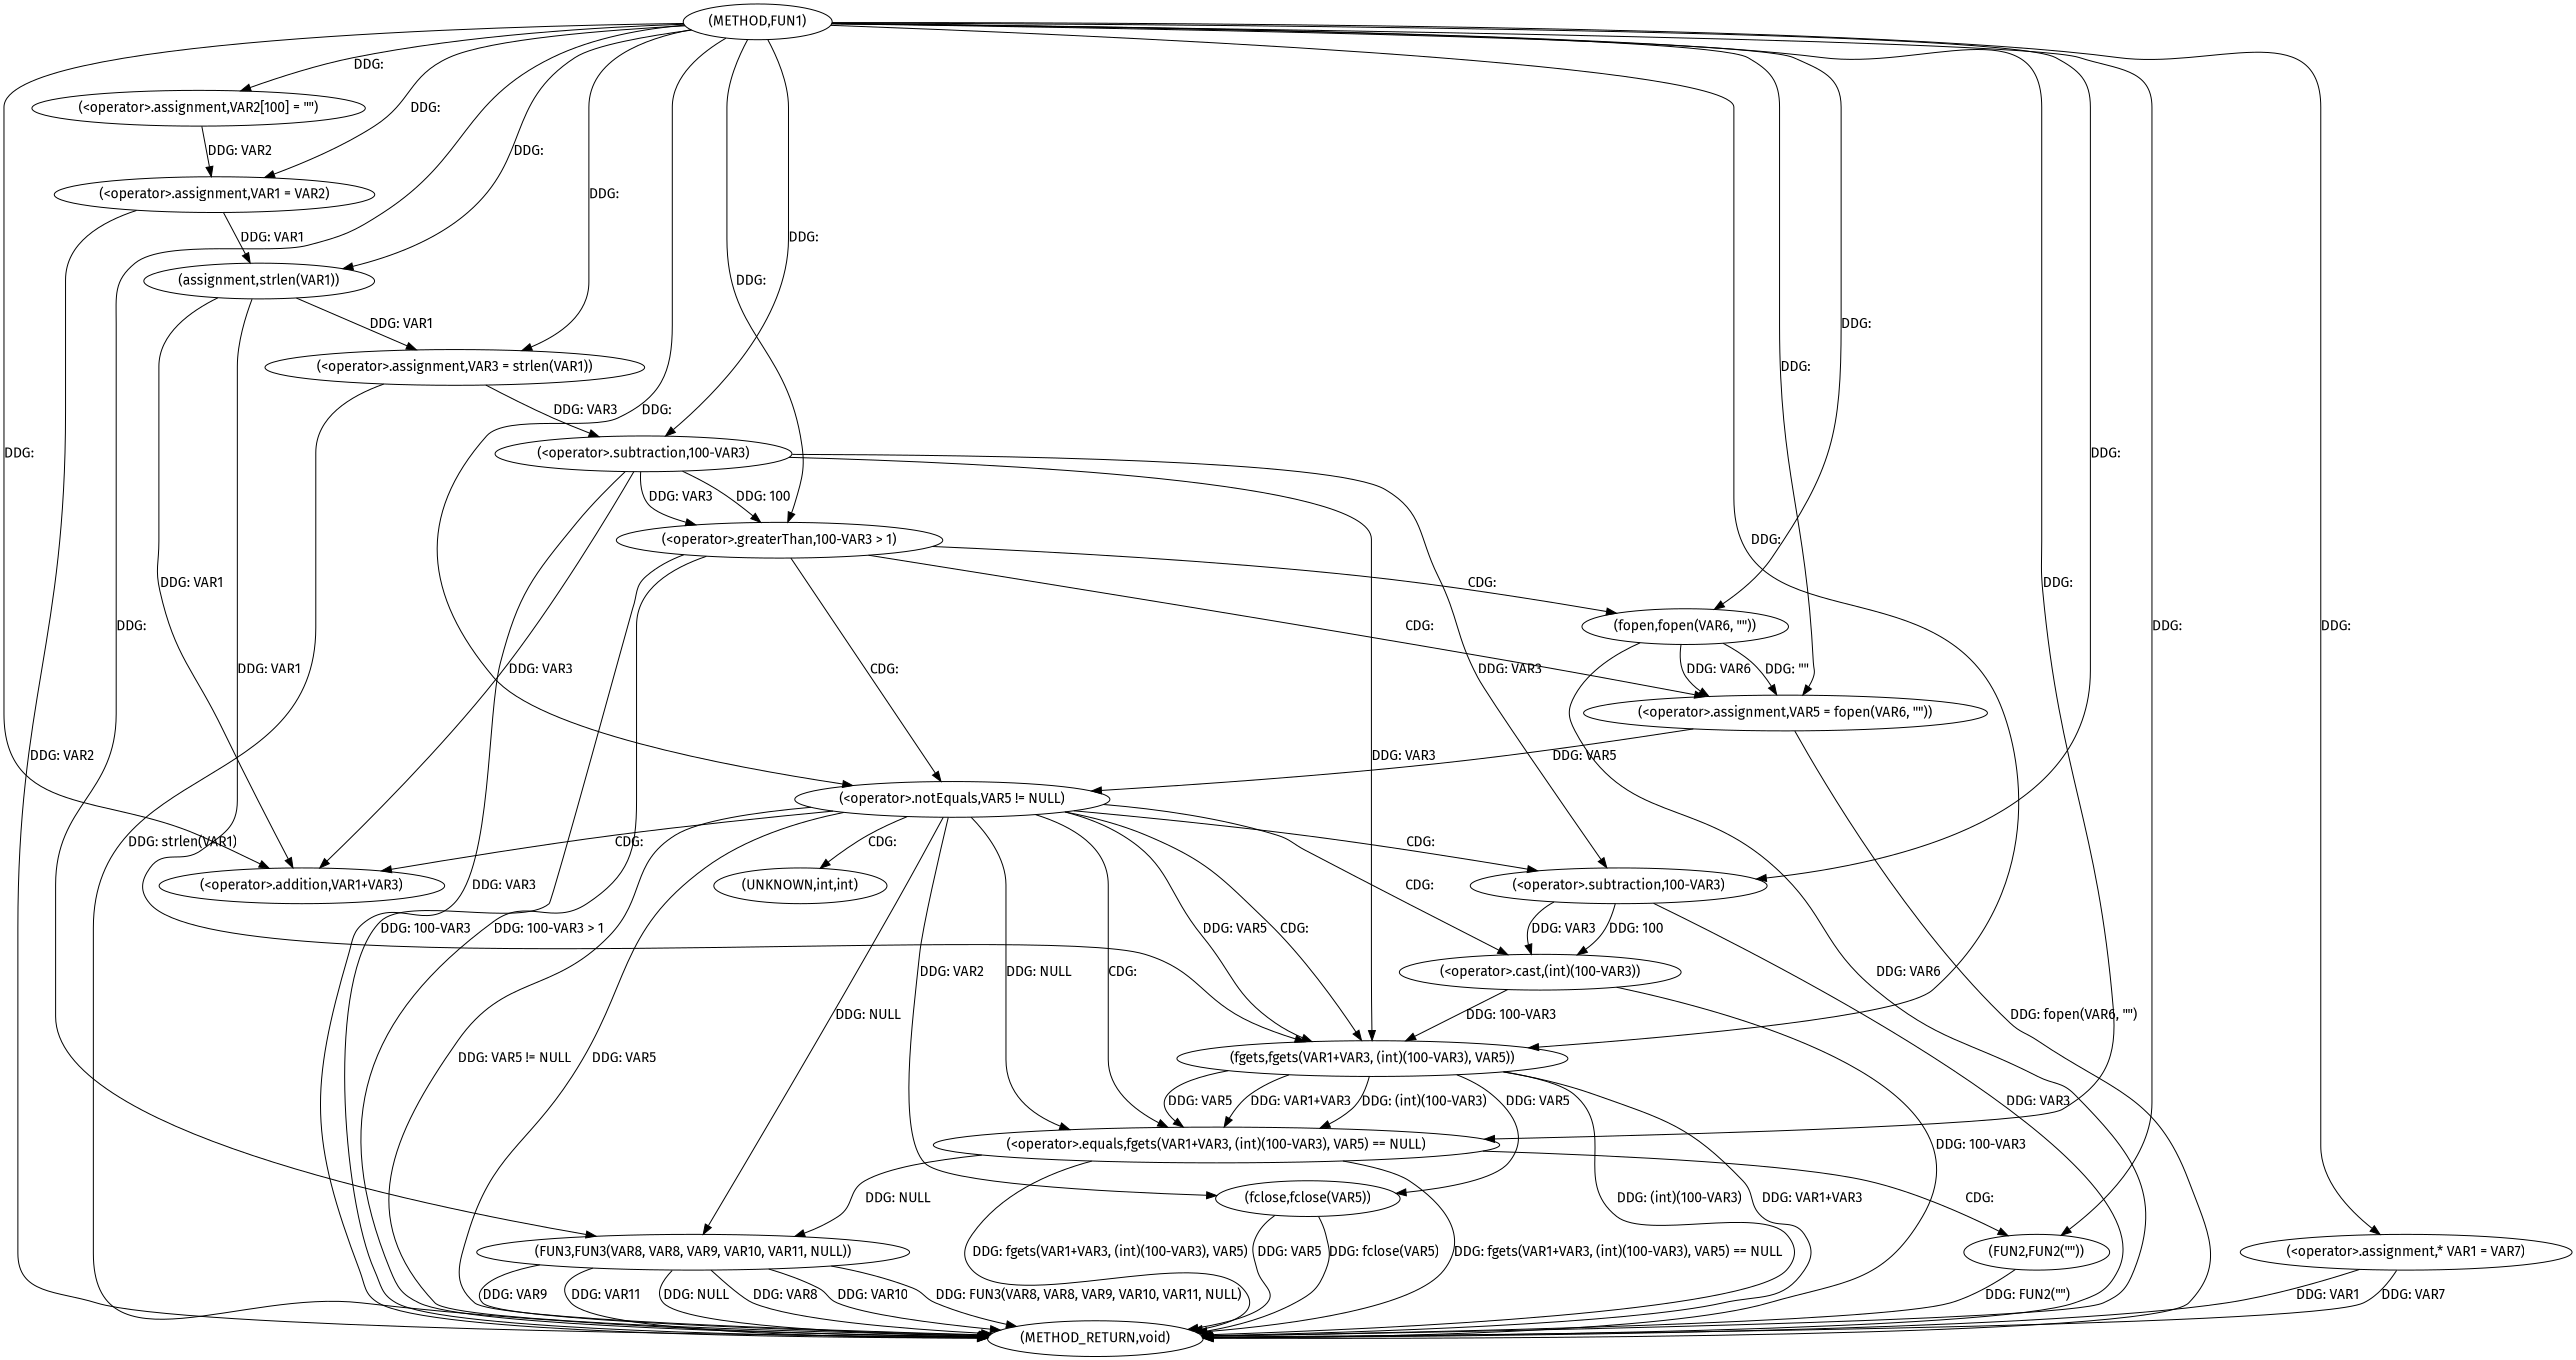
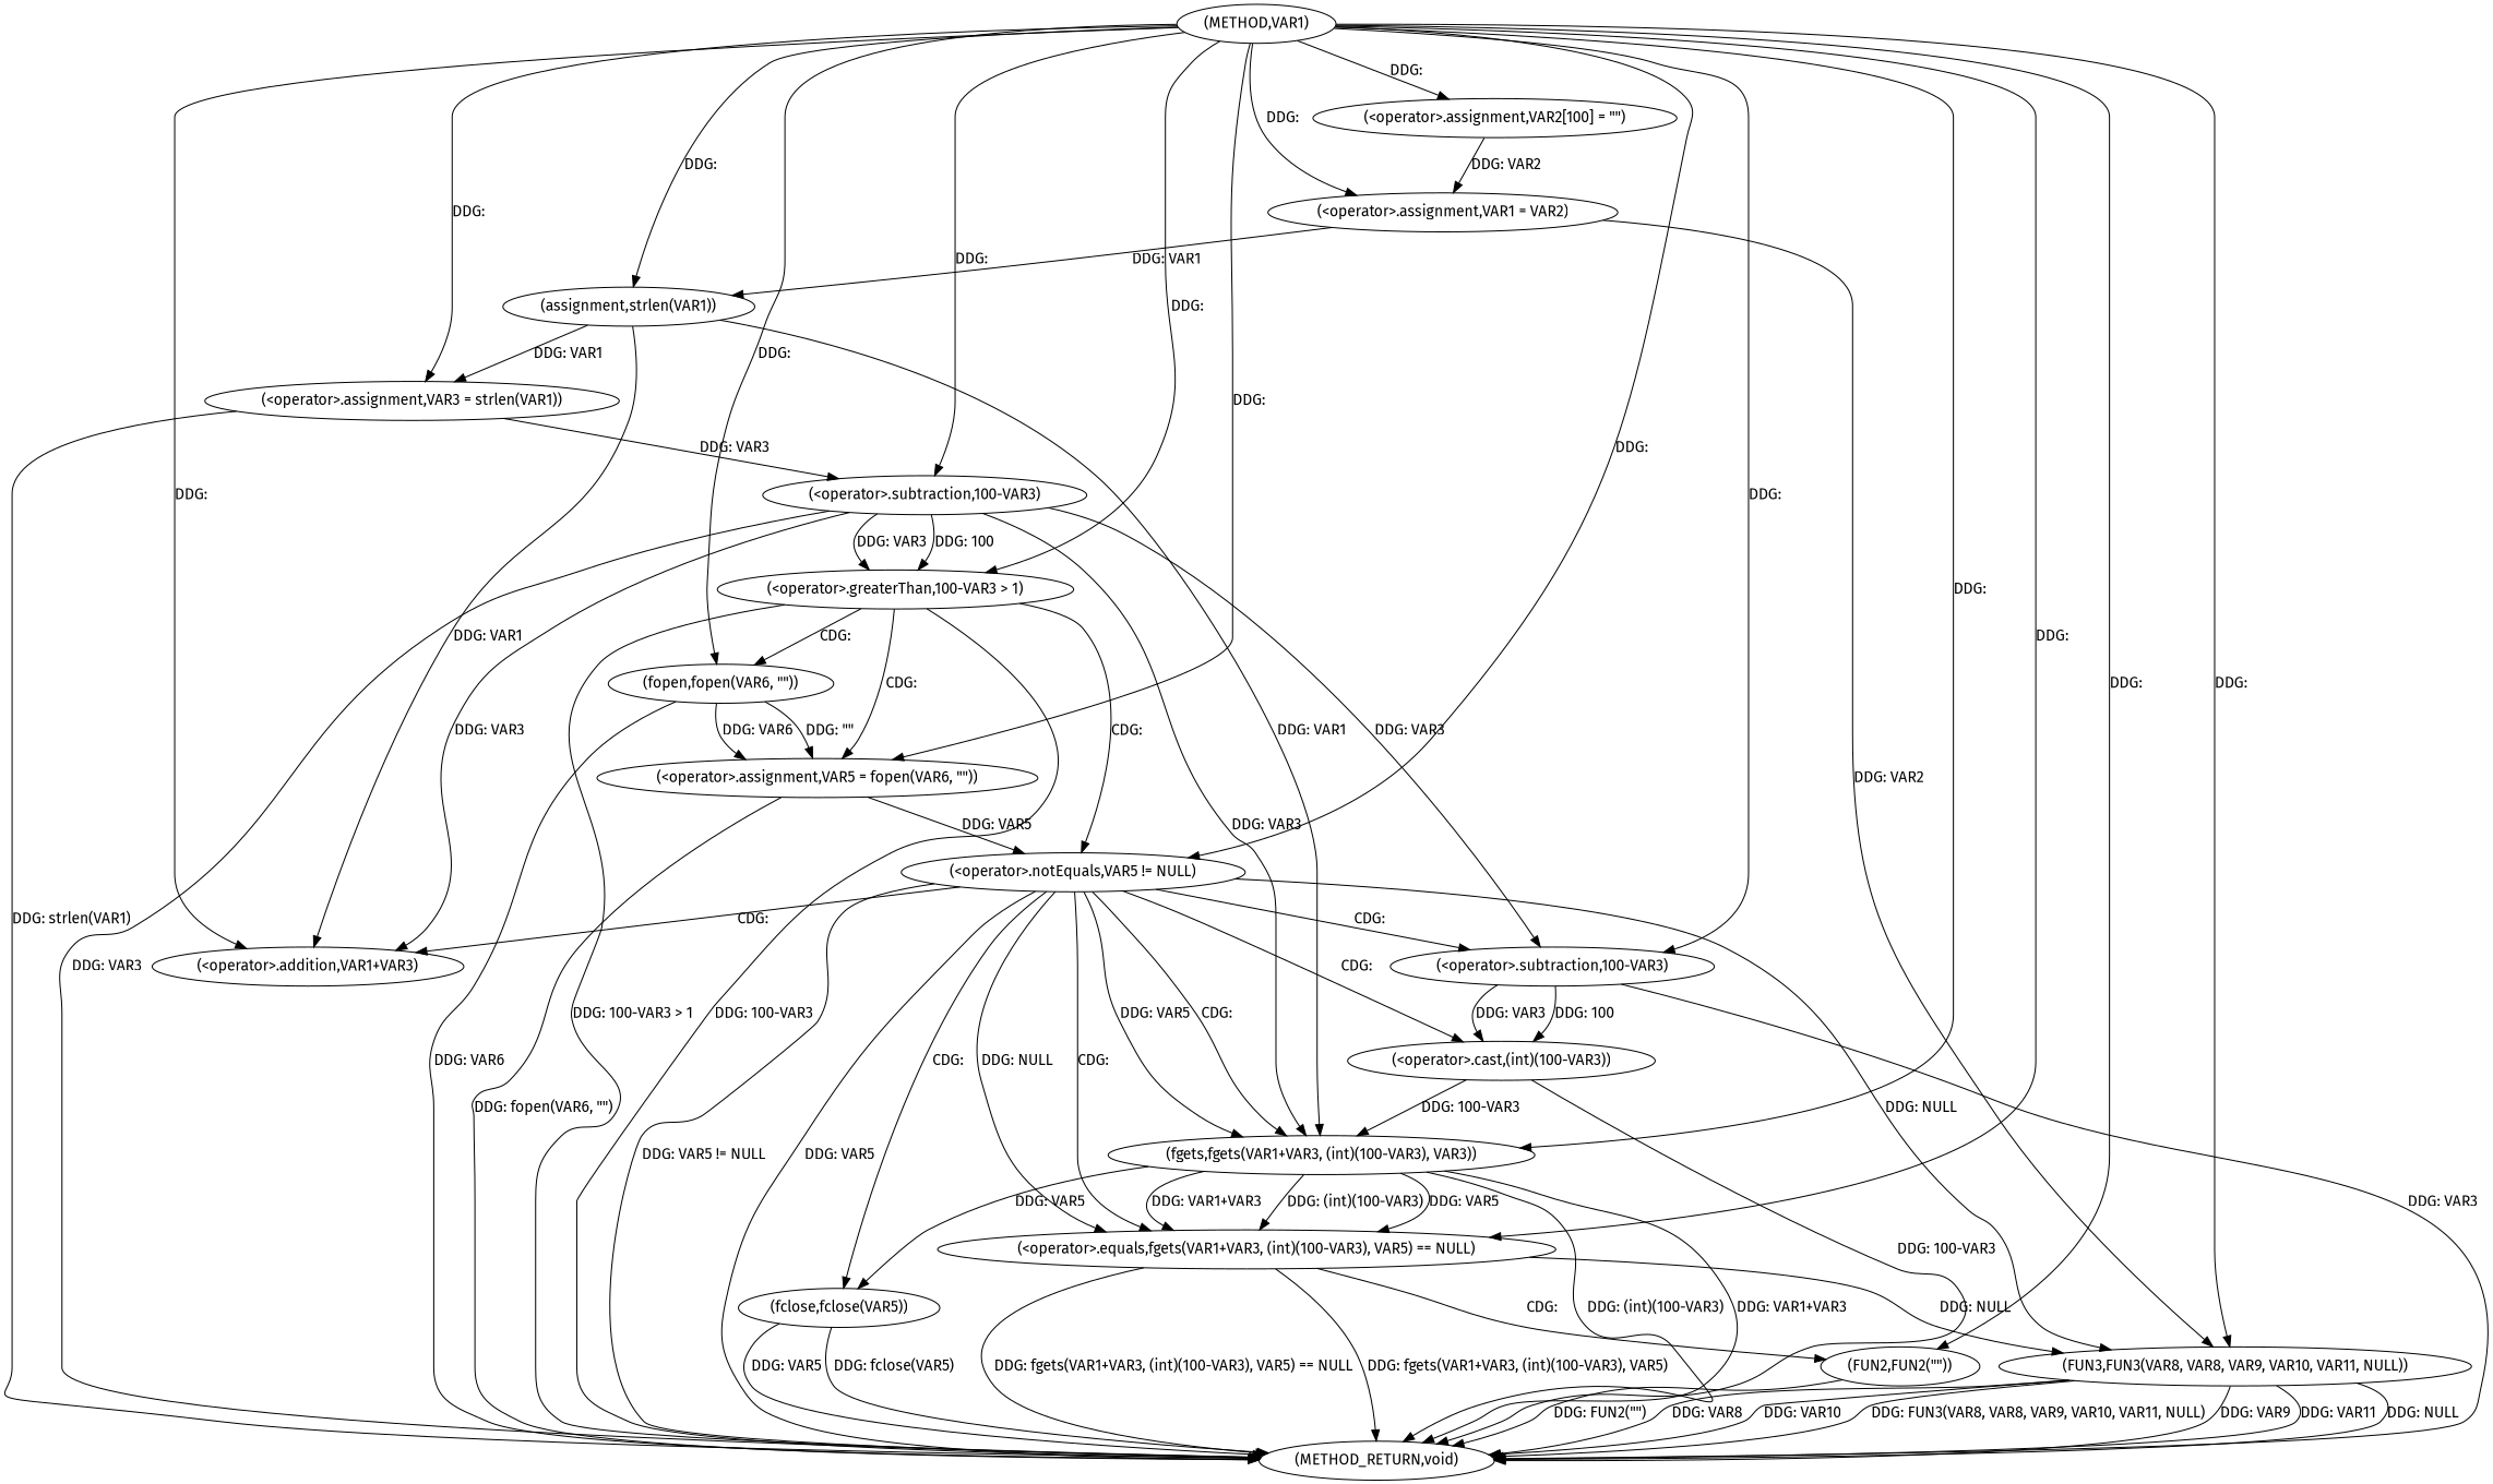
  digraph {
    fontname="Fira Sans"
    node [fontname="Fira Sans"]
    edge [fontname="Fira Sans"]
-   n1 [label="(METHOD,FUN1)"]
+   n1 [label="(METHOD,VAR1)"]
    n2 [label="(<operator>.assignment,VAR2[100] = \"\")"]
    n3 [label="(<operator>.assignment,VAR1 = VAR2)"]
    n4 [label="(<operator>.assignment,VAR3 = strlen(VAR1))"]
    n5 [label="(assignment,strlen(VAR1))"]
    n6 [label="(<operator>.greaterThan,100-VAR3 > 1)"]
    n7 [label="(<operator>.subtraction,100-VAR3)"]
    n8 [label="(<operator>.assignment,VAR5 = fopen(VAR6, \"\"))"]
    n9 [label="(fopen,fopen(VAR6, \"\"))"]
    n10 [label="(<operator>.notEquals,VAR5 != NULL)"]
    n11 [label="(<operator>.equals,fgets(VAR1+VAR3, (int)(100-VAR3), VAR5) == NULL)"]
-   n12 [label="(fgets,fgets(VAR1+VAR3, (int)(100-VAR3), VAR5))"]
+   n12 [label="(fgets,fgets(VAR1+VAR3, (int)(100-VAR3), VAR3))"]
    n13 [label="(<operator>.addition,VAR1+VAR3)"]
    n14 [label="(<operator>.subtraction,100-VAR3)"]
    n15 [label="(FUN2,FUN2(\"\"))"]
-   n16 [label="(<operator>.assignment,* VAR1 = VAR7)"]
    n17 [label="(FUN3,FUN3(VAR8, VAR8, VAR9, VAR10, VAR11, NULL))"]
    n18 [label="(METHOD_RETURN,void)"]
    n19 [label="(fclose,fclose(VAR5))"]
    n20 [label="(<operator>.cast,(int)(100-VAR3))"]
-   n21 [label="(UNKNOWN,int,int)"]
    n1 -> n2 [label="DDG: "]
    n1 -> n3 [label="DDG: "]
    n1 -> n4 [label="DDG: "]
    n1 -> n5 [label="DDG: "]
    n1 -> n6 [label="DDG: "]
    n1 -> n7 [label="DDG: "]
    n1 -> n8 [label="DDG: "]
    n1 -> n9 [label="DDG: "]
    n1 -> n10 [label="DDG: "]
    n1 -> n11 [label="DDG: "]
    n1 -> n12 [label="DDG: "]
    n1 -> n13 [label="DDG: "]
    n1 -> n14 [label="DDG: "]
    n1 -> n15 [label="DDG: "]
-   n1 -> n16 [label="DDG: "]
    n1 -> n17 [label="DDG: "]
    n2 -> n3 [label="DDG: VAR2"]
    n3 -> n5 [label="DDG: VAR1"]
-   n3 -> n18 [label="DDG: VAR2"]
+   n3 -> n17 [label="DDG: VAR2"]
    n4 -> n7 [label="DDG: VAR3"]
    n4 -> n18 [label="DDG: strlen(VAR1)"]
    n5 -> n4 [label="DDG: VAR1"]
    n5 -> n12 [label="DDG: VAR1"]
    n5 -> n13 [label="DDG: VAR1"]
    n6 -> n8 [label="CDG: "]
    n6 -> n9 [label="CDG: "]
    n6 -> n10 [label="CDG: "]
    n6 -> n18 [label="DDG: 100-VAR3 > 1"]
    n6 -> n18 [label="DDG: 100-VAR3"]
    n7 -> n6 [label="DDG: 100"]
    n7 -> n6 [label="DDG: VAR3"]
    n7 -> n12 [label="DDG: VAR3"]
    n7 -> n13 [label="DDG: VAR3"]
    n7 -> n14 [label="DDG: VAR3"]
    n7 -> n18 [label="DDG: VAR3"]
    n8 -> n10 [label="DDG: VAR5"]
    n8 -> n18 [label="DDG: fopen(VAR6, \"\")"]
    n9 -> n8 [label="DDG: VAR6"]
    n9 -> n8 [label="DDG: \"\""]
    n9 -> n18 [label="DDG: VAR6"]
    n10 -> n11 [label="DDG: NULL"]
    n10 -> n11 [label="CDG: "]
    n10 -> n12 [label="DDG: VAR5"]
    n10 -> n12 [label="CDG: "]
    n10 -> n13 [label="CDG: "]
    n10 -> n14 [label="CDG: "]
    n10 -> n17 [label="DDG: NULL"]
    n10 -> n18 [label="DDG: VAR5 != NULL"]
    n10 -> n18 [label="DDG: VAR5"]
-   n10 -> n19 [label="DDG: VAR2"]
+   n10 -> n19 [label="CDG: "]
    n10 -> n20 [label="CDG: "]
-   n10 -> n21 [label="CDG: "]
    n11 -> n15 [label="CDG: "]
    n11 -> n17 [label="DDG: NULL"]
    n11 -> n18 [label="DDG: fgets(VAR1+VAR3, (int)(100-VAR3), VAR5) == NULL"]
    n11 -> n18 [label="DDG: fgets(VAR1+VAR3, (int)(100-VAR3), VAR5)"]
    n12 -> n11 [label="DDG: VAR1+VAR3"]
    n12 -> n11 [label="DDG: (int)(100-VAR3)"]
    n12 -> n11 [label="DDG: VAR5"]
    n12 -> n18 [label="DDG: (int)(100-VAR3)"]
    n12 -> n18 [label="DDG: VAR1+VAR3"]
    n12 -> n19 [label="DDG: VAR5"]
    n14 -> n18 [label="DDG: VAR3"]
    n14 -> n20 [label="DDG: 100"]
    n14 -> n20 [label="DDG: VAR3"]
    n15 -> n18 [label="DDG: FUN2(\"\")"]
-   n16 -> n18 [label="DDG: VAR1"]
-   n16 -> n18 [label="DDG: VAR7"]
    n17 -> n18 [label="DDG: FUN3(VAR8, VAR8, VAR9, VAR10, VAR11, NULL)"]
    n17 -> n18 [label="DDG: VAR9"]
    n17 -> n18 [label="DDG: VAR11"]
    n17 -> n18 [label="DDG: NULL"]
    n17 -> n18 [label="DDG: VAR8"]
    n17 -> n18 [label="DDG: VAR10"]
    n19 -> n18 [label="DDG: fclose(VAR5)"]
    n19 -> n18 [label="DDG: VAR5"]
    n20 -> n12 [label="DDG: 100-VAR3"]
    n20 -> n18 [label="DDG: 100-VAR3"]
  }
